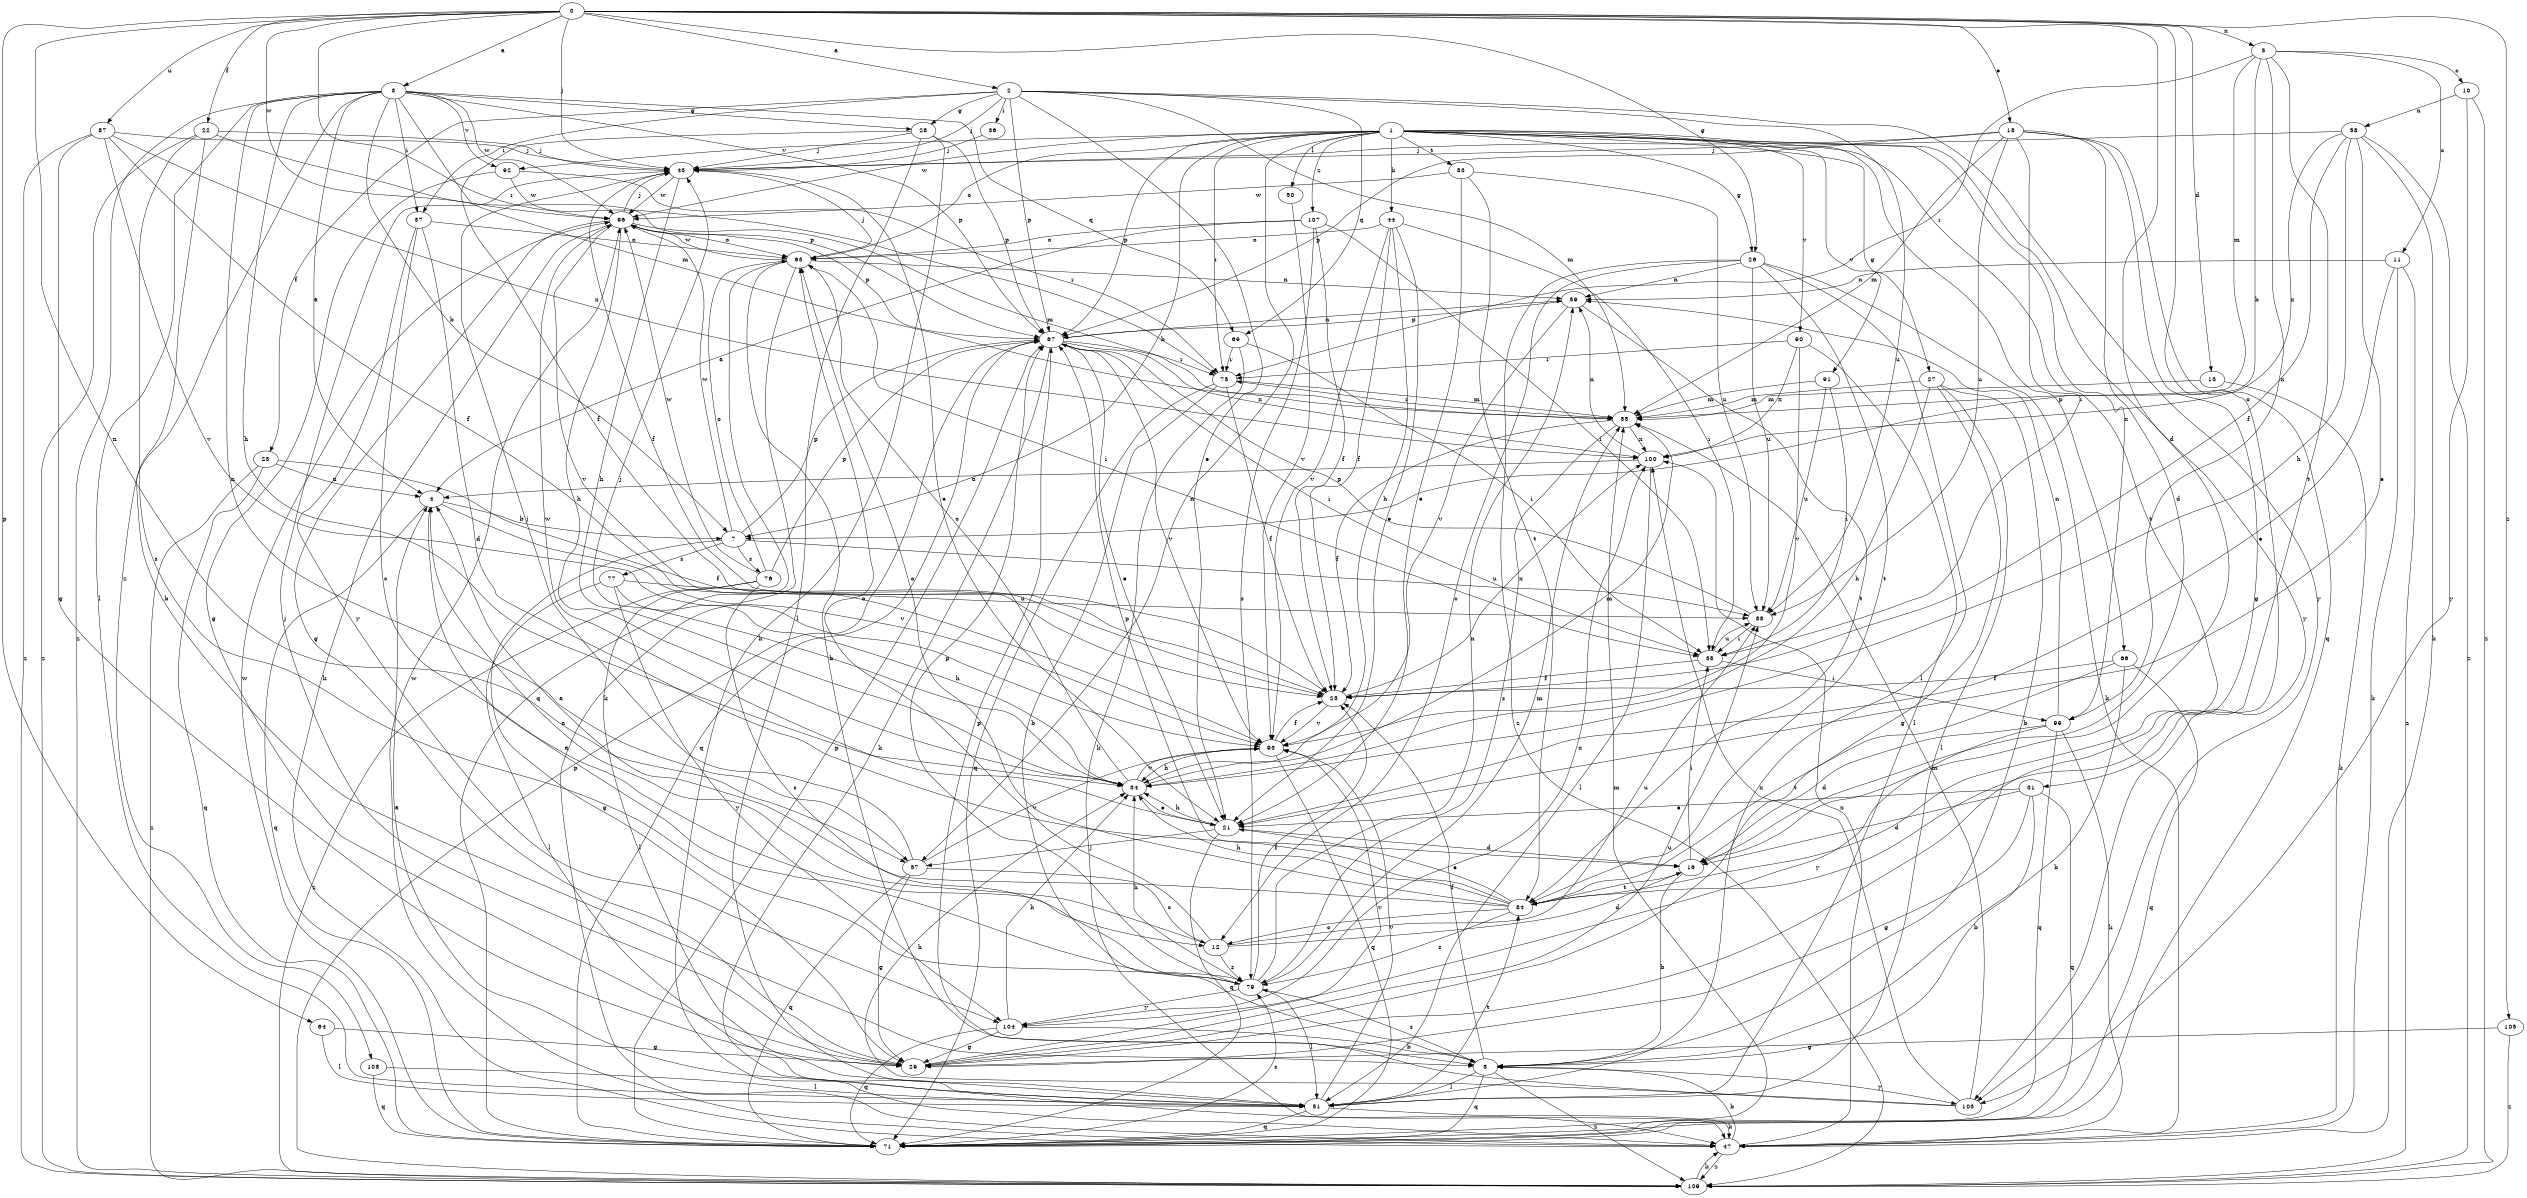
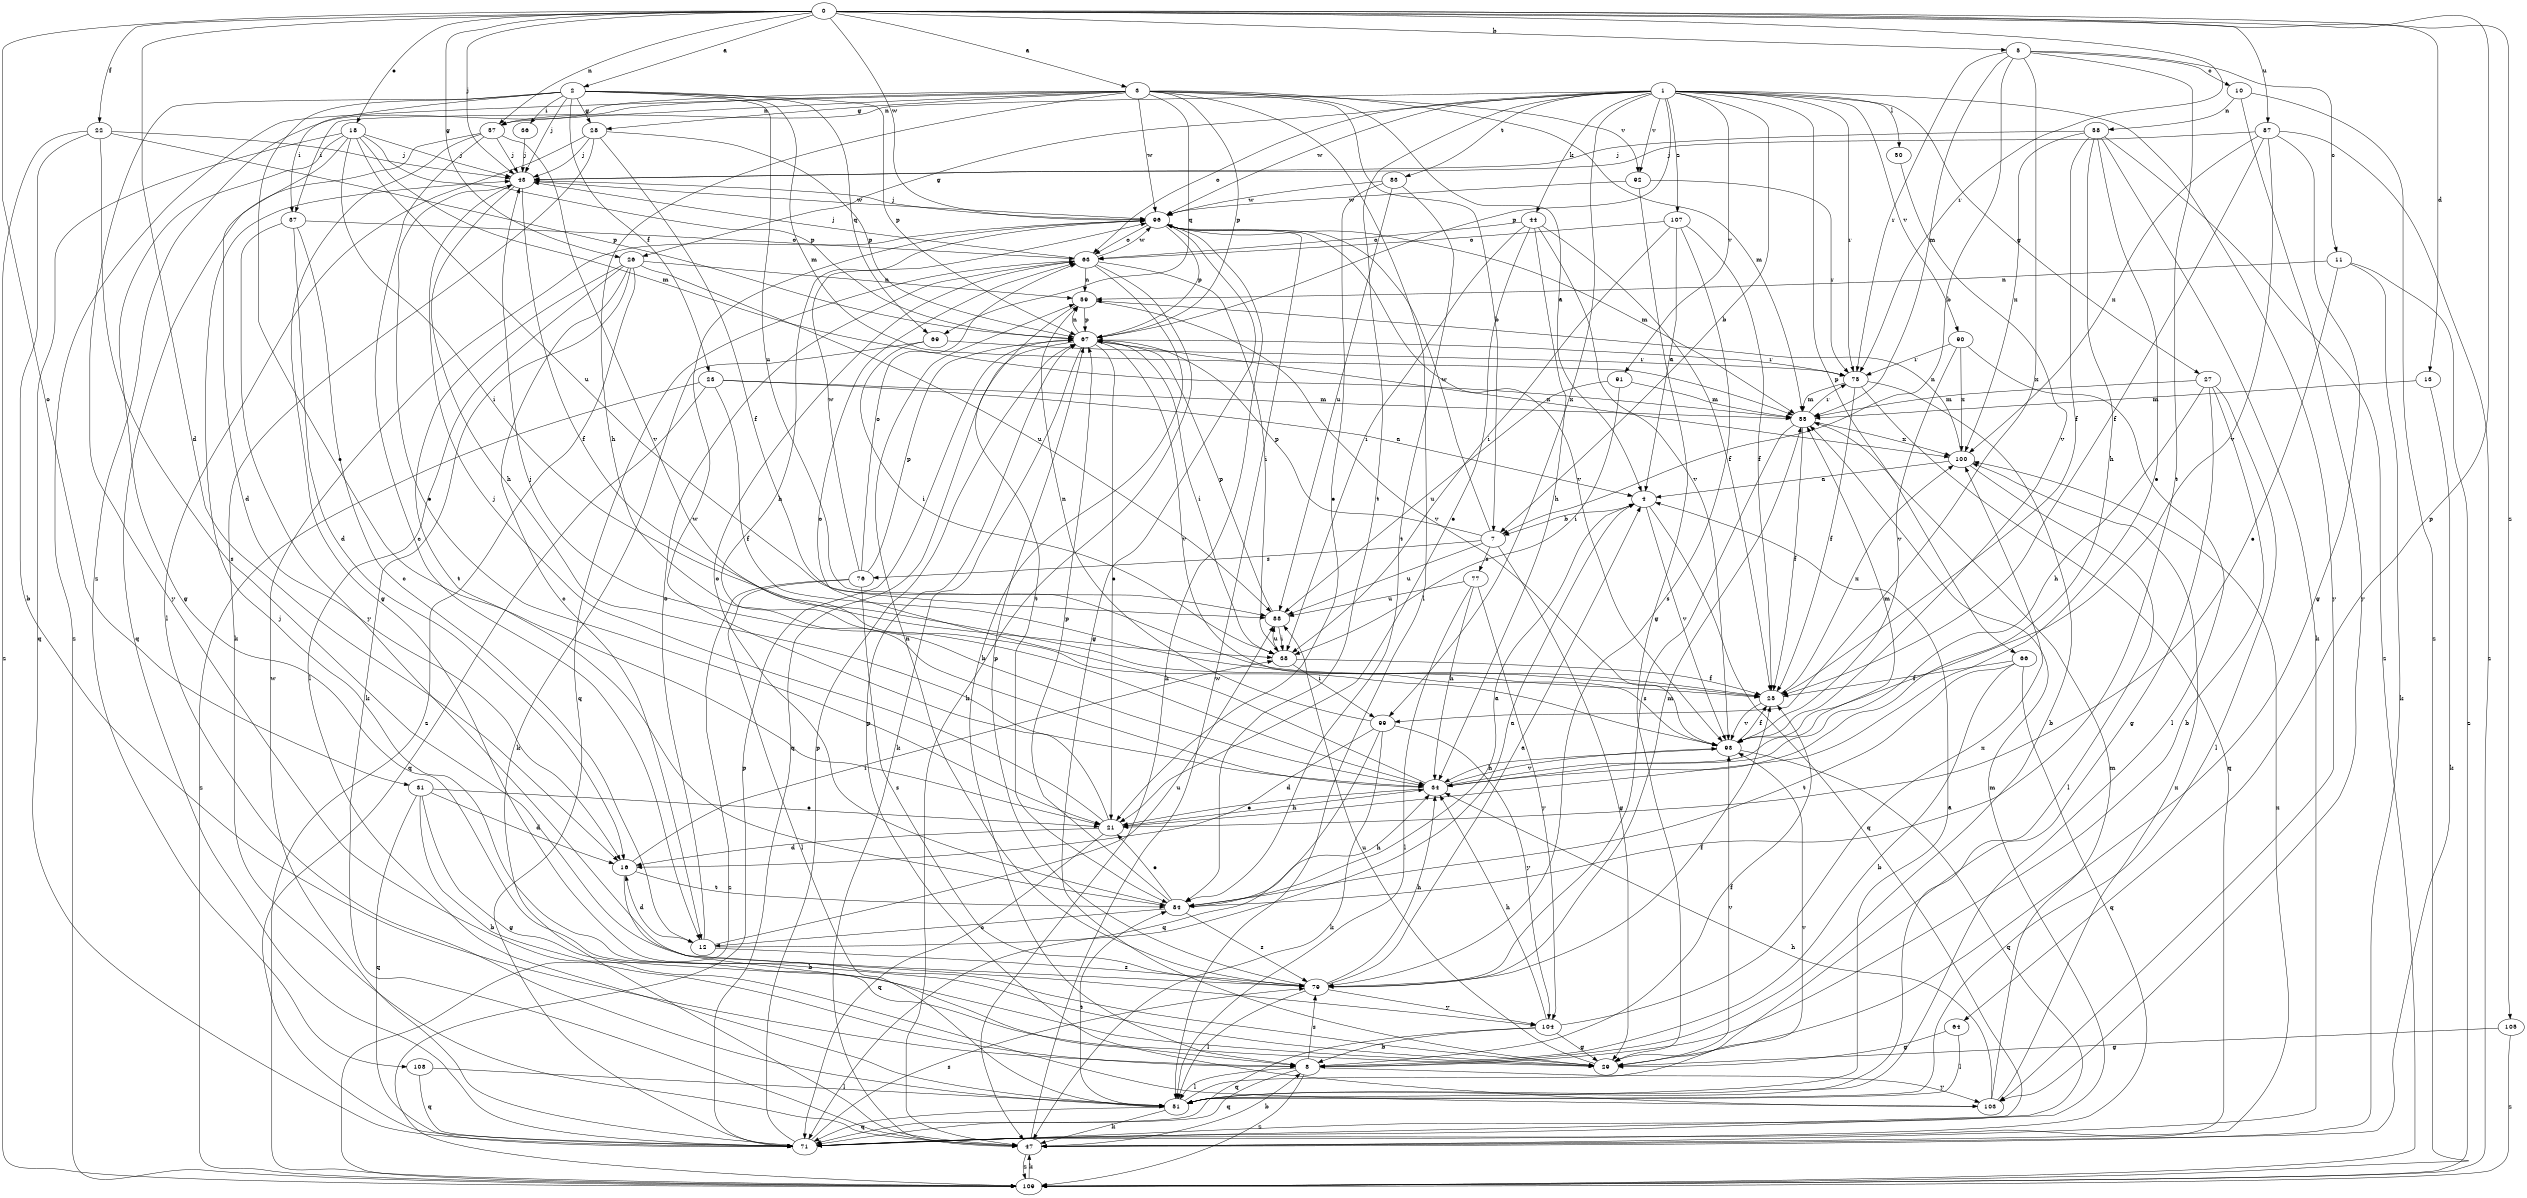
  strict digraph {
    0
    2
    3
    5
    13
    16
    18
    22
    26
    43
    57
    n12 [label=31]
    64
    75
    87
    96
    105
    67
    103
    21
    23
    28
    36
    37
    55
    69
    88
    7
    92
    4
    34
    51
    108
    109
    84
    99
    10
    11
    47
    8
    38
    71
    29
    79
    59
    12
    25
    93
    100
    63
    1
    27
    44
    50
    66
    83
    90
    91
    107
    76
    77
    104
    58
    0 -> 2 [label=a]
    0 -> 3 [label=a]
-   0 -> 5 [label=x]
+   0 -> 5 [label=b]
    0 -> 13 [label=d]
    0 -> 16 [label=d]
    0 -> 18 [label=e]
    0 -> 22 [label=f]
    0 -> 26 [label=g]
    0 -> 43 [label=j]
    0 -> 57 [label=n]
    0 -> n12 [label=o]
    0 -> 64 [label=p]
    0 -> 75 [label=r]
    0 -> 87 [label=u]
    0 -> 96 [label=w]
    0 -> 105 [label=z]
    2 -> 43 [label=j]
    2 -> 67 [label=p]
    2 -> 103 [label=y]
    2 -> 21 [label=e]
    2 -> 23 [label=f]
    2 -> 28 [label=g]
    2 -> 36 [label=i]
    2 -> 37 [label=i]
    2 -> 55 [label=m]
    2 -> 69 [label=q]
    2 -> 88 [label=u]
    3 -> 57 [label=n]
    3 -> 96 [label=w]
    3 -> 67 [label=p]
    3 -> 28 [label=g]
    3 -> 37 [label=i]
    3 -> 55 [label=m]
    3 -> 69 [label=q]
    3 -> 7 [label=b]
    3 -> 92 [label=v]
    3 -> 4 [label=a]
    3 -> 34 [label=h]
    3 -> 51 [label=l]
    3 -> 108 [label=z]
    3 -> 109 [label=z]
    5 -> 75 [label=r]
    5 -> 55 [label=m]
    5 -> 7 [label=b]
    5 -> 84 [label=t]
    5 -> 99 [label=x]
    5 -> 10 [label=c]
    5 -> 11 [label=c]
    13 -> 55 [label=m]
    13 -> 47 [label=k]
    16 -> 84 [label=t]
    16 -> 8 [label=b]
    16 -> 38 [label=i]
    18 -> 16 [label=d]
    18 -> 43 [label=j]
    18 -> 67 [label=p]
    18 -> 55 [label=m]
    18 -> 88 [label=u]
    18 -> 38 [label=i]
    18 -> 71 [label=q]
    18 -> 29 [label=g]
    22 -> 43 [label=j]
    22 -> 67 [label=p]
    22 -> 109 [label=z]
    22 -> 8 [label=b]
    22 -> 79 [label=s]
    26 -> 88 [label=u]
    26 -> 51 [label=l]
    26 -> 109 [label=z]
    26 -> 84 [label=t]
    26 -> 47 [label=k]
    26 -> 59 [label=n]
    26 -> 12 [label=c]
    43 -> 96 [label=w]
    43 -> 21 [label=e]
    43 -> 34 [label=h]
    43 -> 25 [label=f]
    57 -> 43 [label=j]
    57 -> 71 [label=q]
    57 -> 29 [label=g]
    57 -> 12 [label=c]
    57 -> 93 [label=v]
    n12 -> 16 [label=d]
    n12 -> 21 [label=e]
    n12 -> 8 [label=b]
    n12 -> 71 [label=q]
    n12 -> 29 [label=g]
    64 -> 51 [label=l]
    64 -> 29 [label=g]
    75 -> 55 [label=m]
    75 -> 8 [label=b]
    75 -> 71 [label=q]
    75 -> 25 [label=f]
    87 -> 43 [label=j]
    87 -> 109 [label=z]
    87 -> 29 [label=g]
    87 -> 25 [label=f]
    87 -> 93 [label=v]
    87 -> 100 [label=x]
    96 -> 43 [label=j]
    96 -> 67 [label=p]
    96 -> 55 [label=m]
    96 -> 34 [label=h]
    96 -> 47 [label=k]
    96 -> 29 [label=g]
    96 -> 93 [label=v]
    96 -> 63 [label=o]
    105 -> 109 [label=z]
    105 -> 29 [label=g]
    67 -> 75 [label=r]
    67 -> 21 [label=e]
    67 -> 47 [label=k]
    67 -> 38 [label=i]
    67 -> 71 [label=q]
    67 -> 59 [label=n]
    67 -> 93 [label=v]
    67 -> 100 [label=x]
    103 -> 67 [label=p]
    103 -> 55 [label=m]
    103 -> 34 [label=h]
    103 -> 100 [label=x]
    21 -> 16 [label=d]
-   21 -> 57 [label=j]
+   21 -> 43 [label=j]
    21 -> 96 [label=w]
    21 -> 34 [label=h]
    21 -> 71 [label=q]
+   23 -> 55 [label=m]
    23 -> 4 [label=a]
    23 -> 109 [label=z]
    23 -> 71 [label=q]
    23 -> 25 [label=f]
    28 -> 43 [label=j]
    28 -> 67 [label=p]
    28 -> 51 [label=l]
    28 -> 47 [label=k]
    28 -> 25 [label=f]
    36 -> 43 [label=j]
    37 -> 16 [label=d]
    37 -> 12 [label=c]
    37 -> 63 [label=o]
    37 -> 104 [label=y]
    55 -> 75 [label=r]
    55 -> 79 [label=s]
    55 -> 25 [label=f]
    55 -> 100 [label=x]
    69 -> 75 [label=r]
    69 -> 47 [label=k]
    69 -> 38 [label=i]
    88 -> 67 [label=p]
    88 -> 38 [label=i]
    7 -> 96 [label=w]
    7 -> 67 [label=p]
    7 -> 88 [label=u]
    7 -> 29 [label=g]
    7 -> 76 [label=s]
    7 -> 77 [label=s]
    92 -> 75 [label=r]
    92 -> 96 [label=w]
    92 -> 29 [label=g]
    4 -> 7 [label=b]
    4 -> 71 [label=q]
    4 -> 93 [label=v]
    34 -> 43 [label=j]
    34 -> 21 [label=e]
    34 -> 55 [label=m]
    34 -> 93 [label=v]
    34 -> 63 [label=o]
    51 -> 4 [label=a]
    51 -> 84 [label=t]
    51 -> 47 [label=k]
    51 -> 71 [label=q]
    51 -> 93 [label=v]
    108 -> 51 [label=l]
    108 -> 71 [label=q]
    109 -> 67 [label=p]
    109 -> 47 [label=k]
    84 -> 67 [label=p]
    84 -> 21 [label=e]
    84 -> 4 [label=a]
    84 -> 34 [label=h]
    84 -> 79 [label=s]
    84 -> 12 [label=c]
    84 -> 63 [label=o]
    99 -> 16 [label=d]
    99 -> 47 [label=k]
    99 -> 71 [label=q]
    99 -> 59 [label=n]
    99 -> 104 [label=y]
    10 -> 103 [label=y]
    10 -> 109 [label=z]
    10 -> 58 [label=n]
    11 -> 21 [label=e]
    11 -> 109 [label=z]
    11 -> 47 [label=k]
    11 -> 59 [label=n]
    47 -> 96 [label=w]
    47 -> 109 [label=z]
    47 -> 8 [label=b]
    47 -> 100 [label=x]
    8 -> 103 [label=y]
    8 -> 51 [label=l]
    8 -> 109 [label=z]
    8 -> 71 [label=q]
    8 -> 79 [label=s]
    8 -> 25 [label=f]
    38 -> 88 [label=u]
    38 -> 99 [label=i]
    38 -> 25 [label=f]
    71 -> 96 [label=w]
    71 -> 67 [label=p]
    71 -> 55 [label=m]
    71 -> 79 [label=s]
    29 -> 43 [label=j]
    29 -> 88 [label=u]
    29 -> 93 [label=v]
    79 -> 67 [label=p]
    79 -> 55 [label=m]
    79 -> 4 [label=a]
    79 -> 34 [label=h]
    79 -> 51 [label=l]
    79 -> 59 [label=n]
    79 -> 25 [label=f]
    79 -> 104 [label=y]
    59 -> 67 [label=p]
    59 -> 84 [label=t]
    59 -> 93 [label=v]
    12 -> 16 [label=d]
    12 -> 88 [label=u]
    12 -> 4 [label=a]
    12 -> 79 [label=s]
    12 -> 63 [label=o]
    25 -> 93 [label=v]
    25 -> 100 [label=x]
    93 -> 34 [label=h]
    93 -> 71 [label=q]
    93 -> 25 [label=f]
    100 -> 4 [label=a]
    100 -> 51 [label=l]
    100 -> 59 [label=n]
    63 -> 43 [label=j]
    63 -> 96 [label=w]
    63 -> 47 [label=k]
    63 -> 8 [label=b]
    63 -> 38 [label=i]
    63 -> 71 [label=q]
    63 -> 59 [label=n]
    1 -> 26 [label=g]
    1 -> 57 [label=n]
    1 -> 75 [label=r]
    1 -> 96 [label=w]
    1 -> 67 [label=p]
    1 -> 103 [label=y]
    1 -> 7 [label=b]
    1 -> 92 [label=v]
    1 -> 84 [label=t]
    1 -> 99 [label=x]
    1 -> 63 [label=o]
    1 -> 27 [label=g]
    1 -> 44 [label=k]
    1 -> 50 [label=l]
    1 -> 66 [label=p]
    1 -> 83 [label=t]
    1 -> 90 [label=v]
    1 -> 91 [label=v]
    1 -> 107 [label=z]
    27 -> 55 [label=m]
    27 -> 34 [label=h]
    27 -> 51 [label=l]
    27 -> 8 [label=b]
    27 -> 29 [label=g]
    44 -> 21 [label=e]
    44 -> 34 [label=h]
    44 -> 38 [label=i]
    44 -> 25 [label=f]
    44 -> 93 [label=v]
    44 -> 63 [label=o]
    50 -> 93 [label=v]
    66 -> 84 [label=t]
    66 -> 8 [label=b]
    66 -> 71 [label=q]
    66 -> 25 [label=f]
    83 -> 96 [label=w]
    83 -> 21 [label=e]
    83 -> 88 [label=u]
    83 -> 84 [label=t]
    90 -> 75 [label=r]
    90 -> 51 [label=l]
    90 -> 93 [label=v]
    90 -> 100 [label=x]
    91 -> 55 [label=m]
    91 -> 88 [label=u]
    91 -> 38 [label=i]
    107 -> 4 [label=a]
    107 -> 38 [label=i]
    107 -> 79 [label=s]
    107 -> 25 [label=f]
    107 -> 63 [label=o]
    76 -> 96 [label=w]
    76 -> 67 [label=p]
    76 -> 51 [label=l]
    76 -> 109 [label=z]
    76 -> 79 [label=s]
    76 -> 63 [label=o]
    77 -> 88 [label=u]
    77 -> 34 [label=h]
    77 -> 51 [label=l]
    77 -> 104 [label=y]
    104 -> 34 [label=h]
    104 -> 8 [label=b]
    104 -> 71 [label=q]
    104 -> 29 [label=g]
    104 -> 100 [label=x]
    58 -> 43 [label=j]
    58 -> 21 [label=e]
    58 -> 34 [label=h]
    58 -> 109 [label=z]
    58 -> 47 [label=k]
    58 -> 25 [label=f]
    58 -> 100 [label=x]
  }
